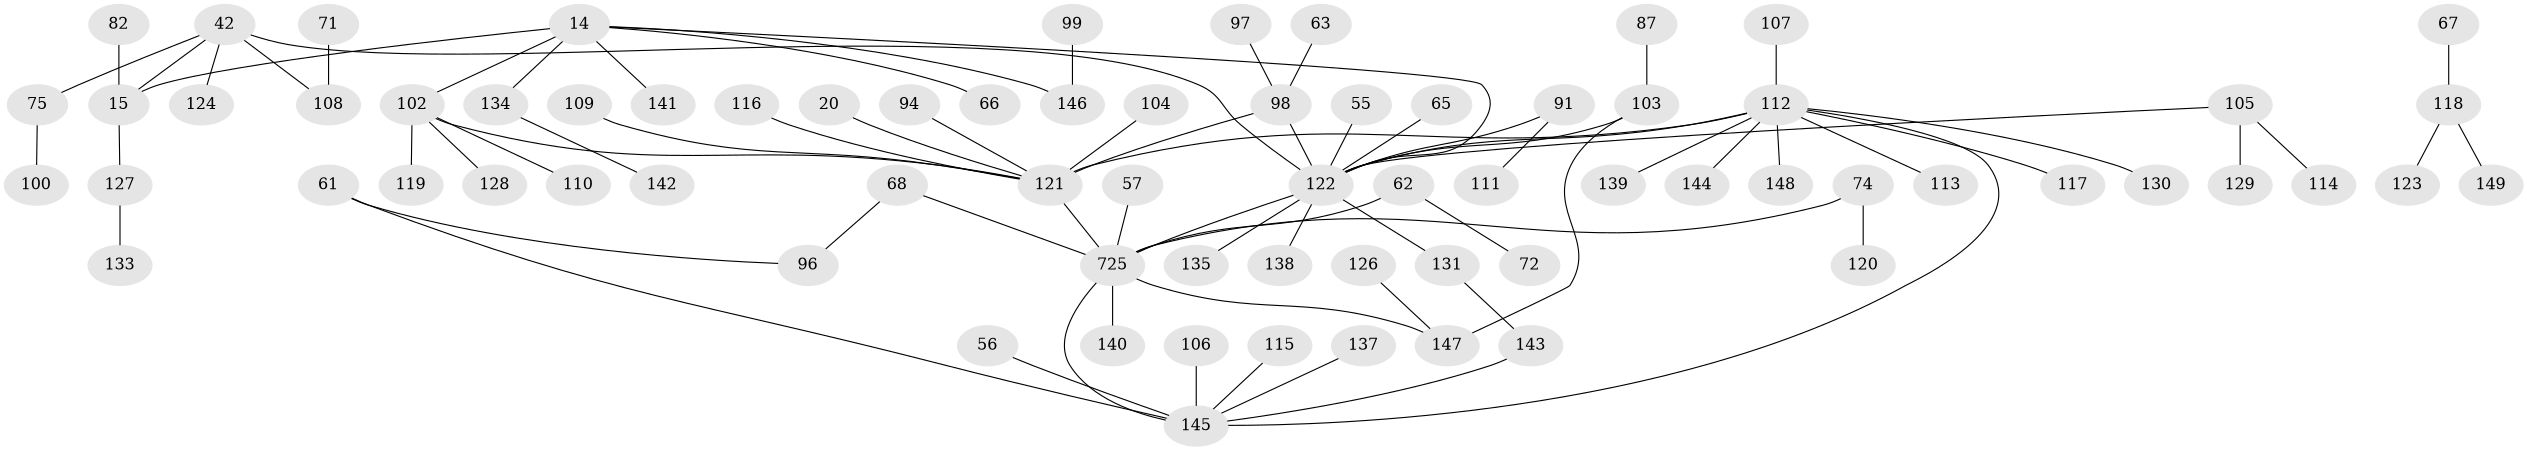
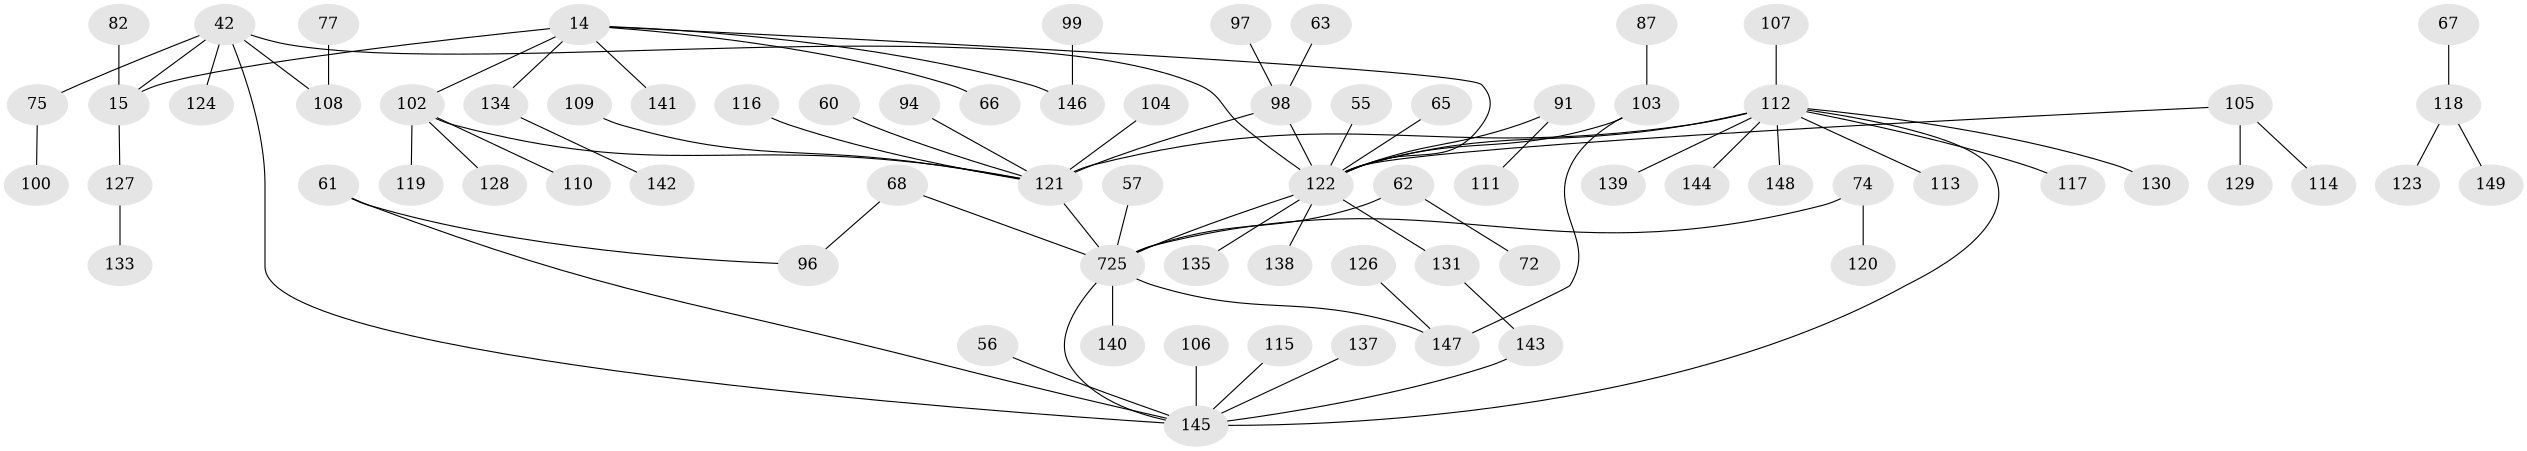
  graph {
    node [color=gray90 style=filled]
    42 [super="+13"]
    75
    n3 [label=15 super="+23"]
    108 [super="+73"]
    122 [super="+2+1+6+9+90"]
    124
    145 [super="+76+136+59+132+93+92"]
    100
    127
    118 [super="+30"]
    123
    149
    n13 [label=725 super="+48+86+35"]
    131 [super="+89"]
    135
    138 [super="+19"]
    142 [super="+69"]
    55
    56
    147 [super="+18+28+39"]
    140
    57
    121 [super="+83+88"]
-   60 [label=20]
+   60
    61
    96
    62
    72
    63 [super="+41"]
    98 [super="+8"]
    n31 [label=14 super="+15+20+49"]
    66
    102 [super="+53"]
    134
    141
    146 [super="+81"]
    110
    119
    128
    65 [super="+12+40"]
    67
    68
    74 [super="+46"]
    120
-   77 [label=71]
+   77
    82
    133
    103 [super="+47+80"]
    87
    91
    111
    94
    97
    99
    104
    105 [super="+25"]
    114
    129
    106
    112 [super="+21+17+36+101"]
    113
    117
    130
    139
    144
    148
    107
    109
    115
    116
    143
    126
    137
    42 -- 75
    42 -- n3
    42 -- 108
    42 -- 122
    42 -- 124
+   42 -- 145
    75 -- 100
    n3 -- 127
    122 -- n13 [weight=4]
    122 -- 131
    122 -- 135
    122 -- 138
    127 -- 133
    118 -- 123
    118 -- 149
    n13 -- 145 [weight=2]
    n13 -- 147
    n13 -- 140
    131 -- 143
    55 -- 122
    56 -- 145
    57 -- n13
    121 -- n13 [weight=2]
    60 -- 121
    61 -- 145
    61 -- 96
    62 -- n13
    62 -- 72
    63 -- 98
    98 -- 122 [weight=2]
    98 -- 121
    n31 -- n3 [weight=2]
    n31 -- 122
    n31 -- 66
    n31 -- 102
    n31 -- 134
    n31 -- 141
    n31 -- 146
    102 -- 121
    102 -- 110
    102 -- 119
    102 -- 128
    134 -- 142
    65 -- 122
    67 -- 118
    68 -- n13
    68 -- 96
    74 -- n13
    74 -- 120
    77 -- 108
    82 -- n3
    103 -- 122 [weight=3]
    103 -- 147
    87 -- 103
    91 -- 122
    91 -- 111
    94 -- 121
    97 -- 98
    99 -- 146
    104 -- 121
    105 -- 122
    105 -- 114
    105 -- 129
    106 -- 145
    112 -- 122 [weight=2]
    112 -- 145 [weight=2]
    112 -- 121 [weight=2]
    112 -- 113
    112 -- 117
    112 -- 130
    112 -- 139
    112 -- 144
    112 -- 148
    107 -- 112
    109 -- 121
    115 -- 145
    116 -- 121
    143 -- 145
    126 -- 147
    137 -- 145
  }
